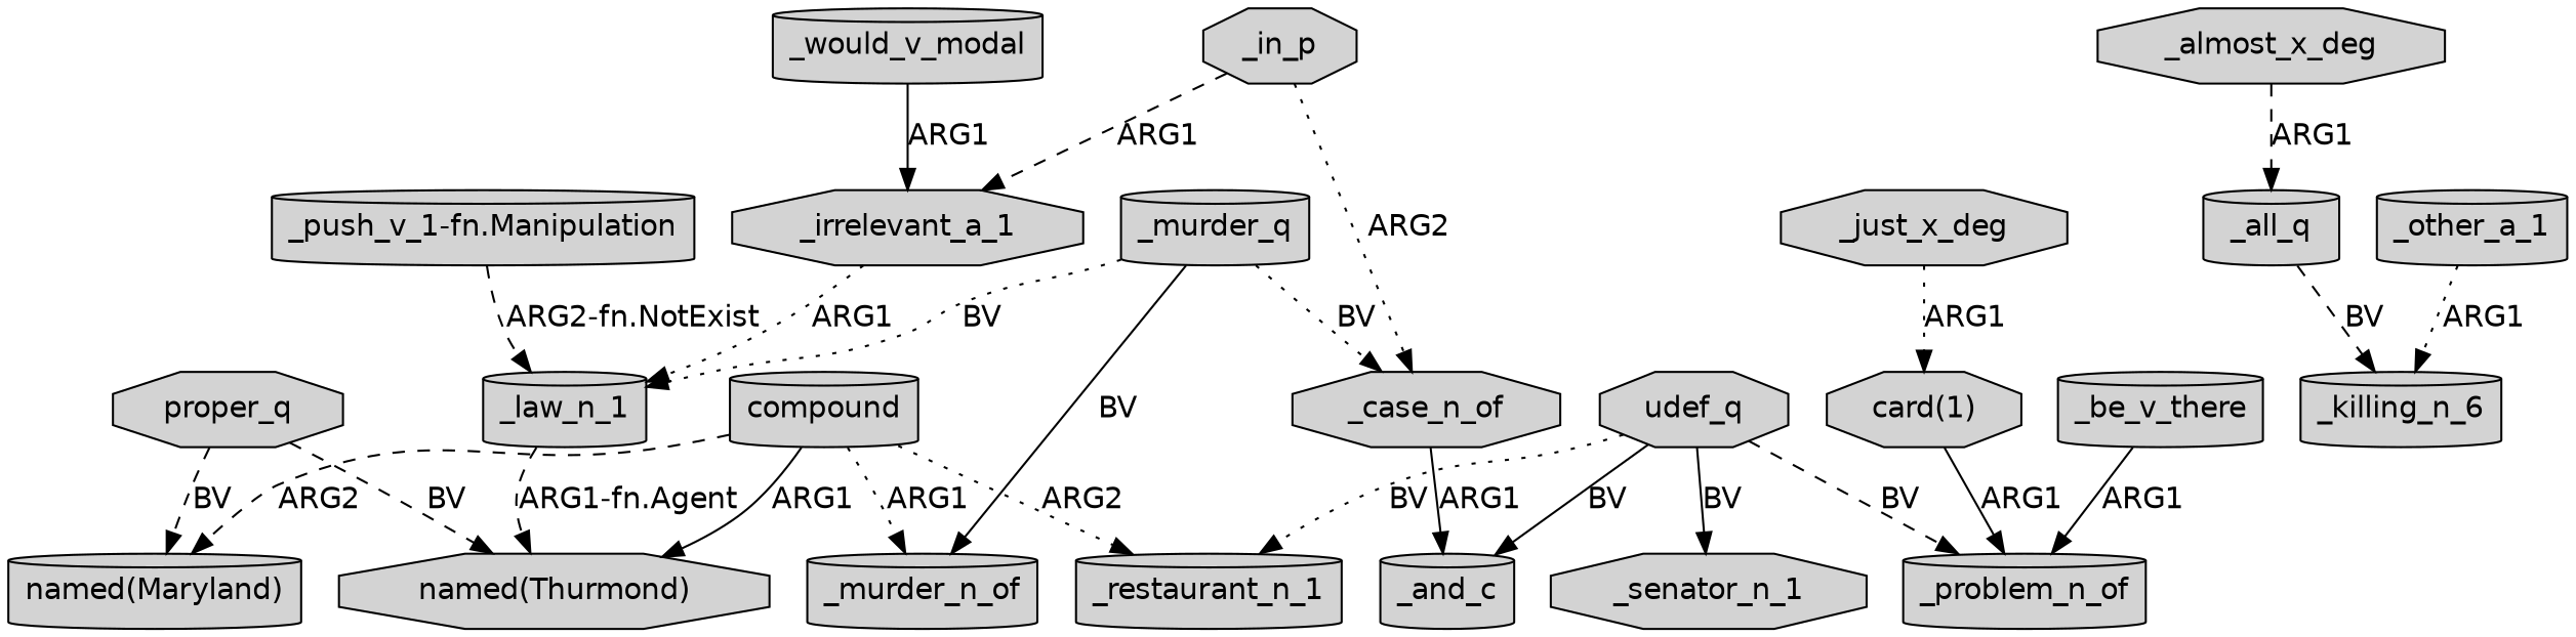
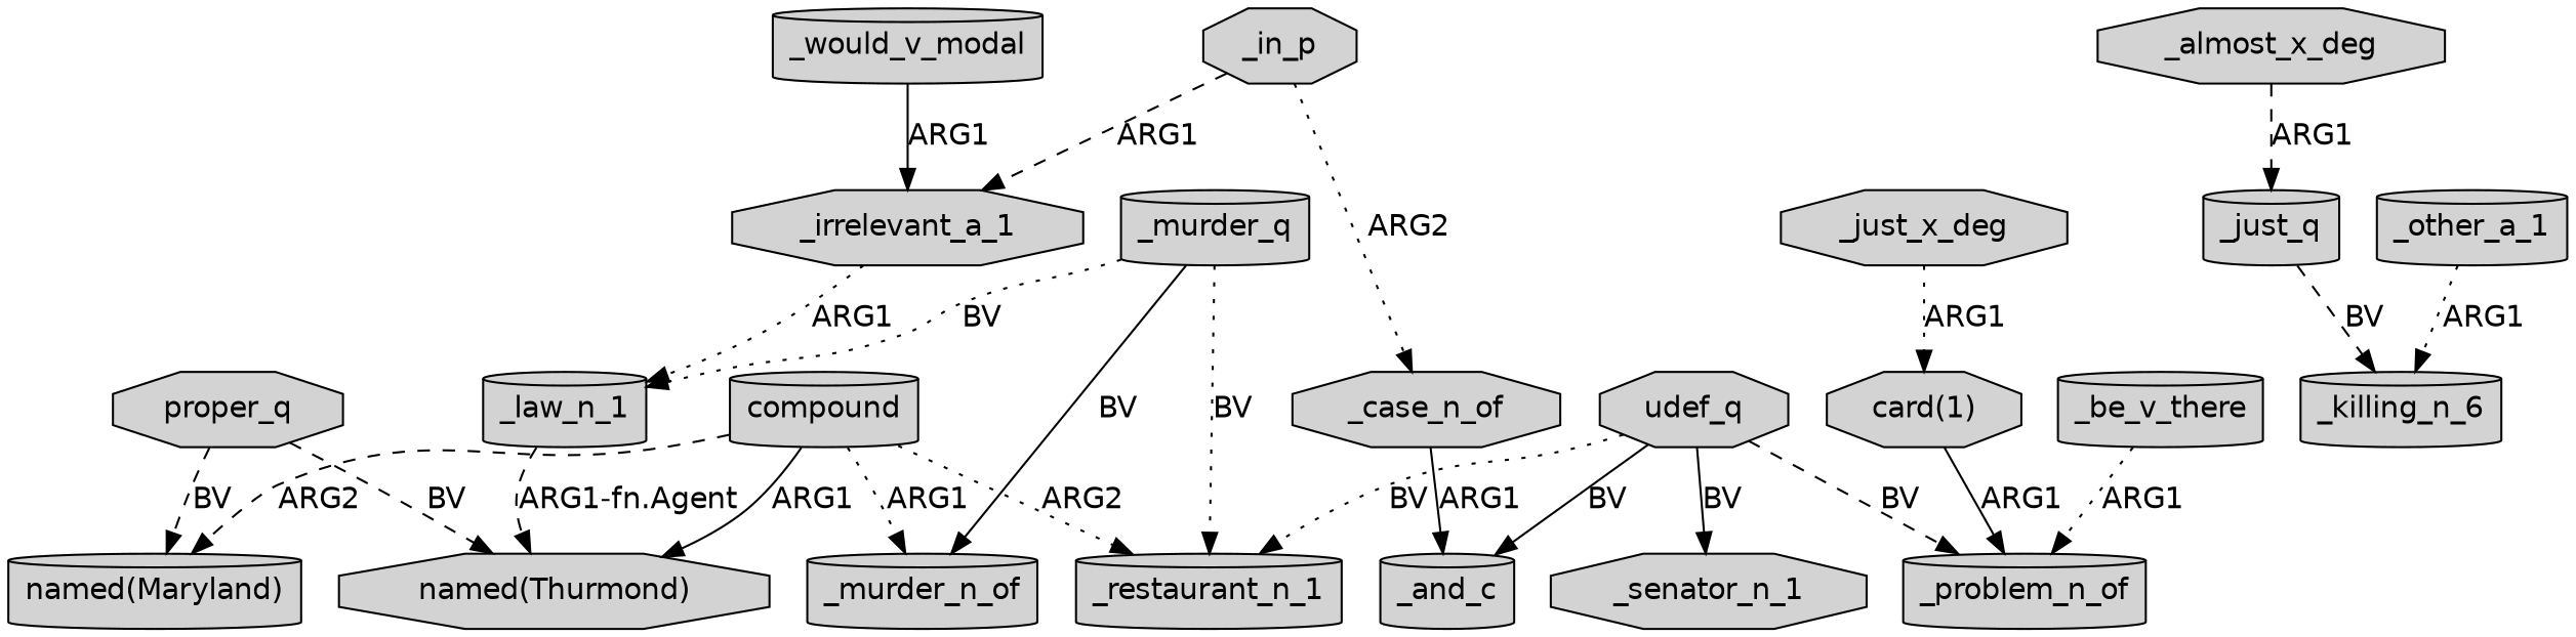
  digraph {
    fontname="DejaVu Sans"
    node [fontname="DejaVu Sans" shape=cylinder style=filled]
    edge [fontname="DejaVu Sans" style=dotted]
    _in_p [shape=octagon]
    _irrelevant_a_1 [shape=octagon]
    _case_n_of [shape=octagon]
    _law_n_1
    _and_c
    "named(Thurmond)" [shape=octagon]
    udef_q [shape=octagon]
    _senator_n_1 [shape=octagon]
    _restaurant_n_1
    _problem_n_of
    compound
    "named(Maryland)"
    _murder_n_of
    _almost_x_deg [shape=octagon]
-   _all_q
+   _all_q [label=_just_q]
    n16 [label=_killing_n_6]
    n17 [label=_murder_q]
    _just_x_deg [shape=octagon]
    "card(1)" [shape=octagon]
    _would_v_modal
    proper_q [shape=octagon]
-   "_push_v_1-fn.Manipulation"
    _be_v_there
    _other_a_1
    _in_p -> _irrelevant_a_1 [label=ARG1 style=dashed]
    _in_p -> _case_n_of [label=ARG2]
    _irrelevant_a_1 -> _law_n_1 [label=ARG1]
    _case_n_of -> _and_c [label=ARG1 style=solid]
    _law_n_1 -> "named(Thurmond)" [label="ARG1-fn.Agent" style=dashed]
    udef_q -> _and_c [label=BV style=solid]
    udef_q -> _senator_n_1 [label=BV style=solid]
    udef_q -> _restaurant_n_1 [label=BV]
    udef_q -> _problem_n_of [label=BV style=dashed]
    compound -> "named(Thurmond)" [label=ARG1 style=solid]
    compound -> _restaurant_n_1 [label=ARG2]
    compound -> "named(Maryland)" [label=ARG2 style=dashed]
    compound -> _murder_n_of [label=ARG1]
    _almost_x_deg -> _all_q [label=ARG1 style=dashed]
    _all_q -> n16 [label=BV style=dashed]
-   n17 -> _case_n_of [label=BV]
+   n17 -> _restaurant_n_1 [label=BV]
    n17 -> _law_n_1 [label=BV]
    n17 -> _murder_n_of [label=BV style=solid]
    _just_x_deg -> "card(1)" [label=ARG1]
    "card(1)" -> _problem_n_of [label=ARG1 style=solid]
    _would_v_modal -> _irrelevant_a_1 [label=ARG1 style=solid]
    proper_q -> "named(Thurmond)" [label=BV style=dashed]
    proper_q -> "named(Maryland)" [label=BV style=dashed]
-   "_push_v_1-fn.Manipulation" -> _law_n_1 [label="ARG2-fn.NotExist" style=dashed]
-   _be_v_there -> _problem_n_of [label=ARG1 style=solid]
+   _be_v_there -> _problem_n_of [label=ARG1]
    _other_a_1 -> n16 [label=ARG1]
  }
